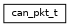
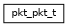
  digraph {
    rankdir=LR
-   n1 [color=black fillcolor=white fontname=Helvetica fontsize=10 height=0.2 label=can_pkt_t shape=record style=filled width=0.4]
+   n1 [color=black fillcolor=white fontname=Helvetica fontsize=10 height=0.2 label=pkt_pkt_t shape=record style=filled width=0.4]
  }
